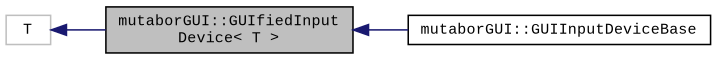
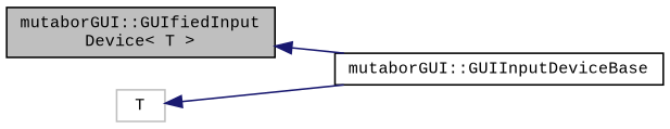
  digraph {
    fontname="Liberation Mono"
    rankdir=LR
    node [color=black fillcolor=white fontname="Liberation Mono" fontsize=10 shape=record style=filled]
    edge [color=midnightblue dir=back fontname="Liberation Mono" fontsize=10 labelfontname=Sans labelfontsize=10 style=solid]
    n1 [fillcolor=grey75 fontcolor=black height=0.2 label="mutaborGUI::GUIfiedInput\lDevice\< T \>" width=0.4]
    n2 [height=0.2 label="mutaborGUI::GUIInputDeviceBase" width=0.4]
    n3 [color=grey75 height=0.2 label=T width=0.4]
    n1 -> n2
-   n3 -> n1
+   n3 -> n2
  }
